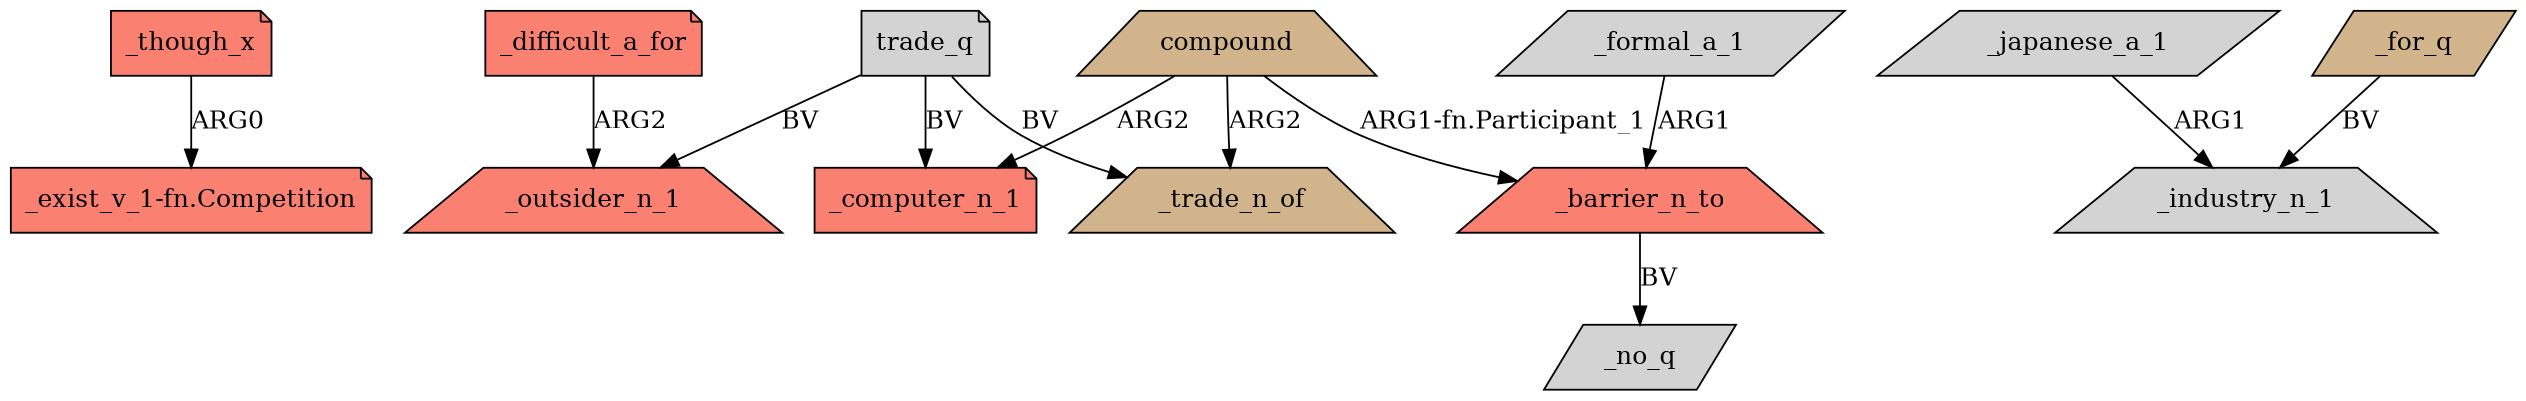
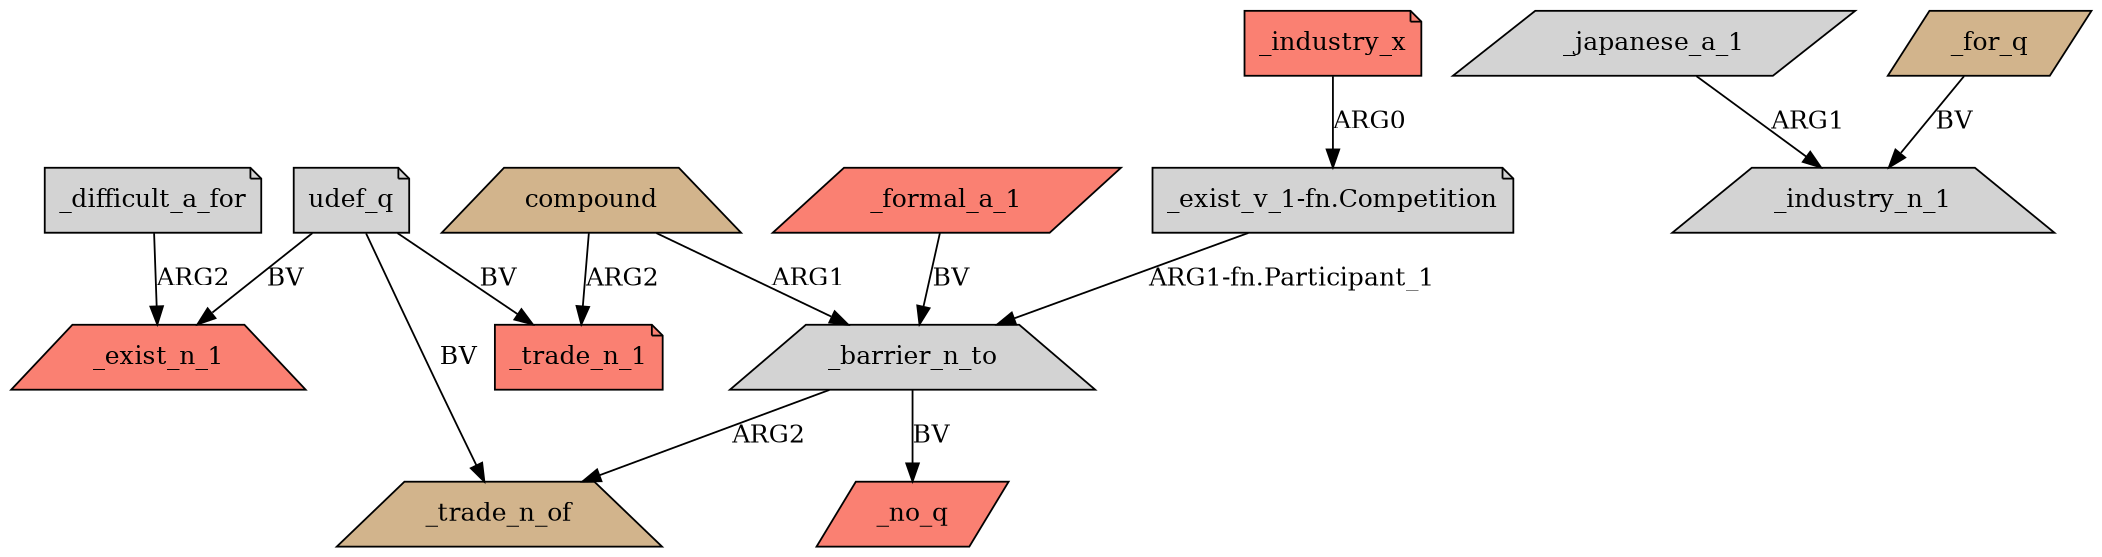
  digraph {
    node [fillcolor=salmon shape=note style=filled]
-   _though_x
-   "_exist_v_1-fn.Competition"
-   _outsider_n_1 [shape=trapezium]
-   _difficult_a_for
-   _barrier_n_to [shape=trapezium]
+   _though_x [label=_industry_x]
+   "_exist_v_1-fn.Competition" [fillcolor=lightgrey]
+   _outsider_n_1 [shape=trapezium label=_exist_n_1]
+   _difficult_a_for [fillcolor=lightgrey]
+   _barrier_n_to [fillcolor=lightgrey shape=trapezium]
    compound [fillcolor=tan shape=trapezium]
    _trade_n_of [fillcolor=tan shape=trapezium]
-   _computer_n_1
-   _no_q [fillcolor=lightgrey shape=parallelogram]
+   _computer_n_1 [label=_trade_n_1]
+   _no_q [shape=parallelogram]
    _industry_n_1 [fillcolor=lightgrey shape=trapezium]
-   _formal_a_1 [fillcolor=lightgrey shape=parallelogram]
+   _formal_a_1 [shape=parallelogram]
    _japanese_a_1 [fillcolor=lightgrey shape=parallelogram]
-   udef_q [fillcolor=lightgrey label=trade_q]
+   udef_q [fillcolor=lightgrey]
    n14 [fillcolor=tan label=_for_q shape=parallelogram]
    _though_x -> "_exist_v_1-fn.Competition" [label=ARG0]
+   "_exist_v_1-fn.Competition" -> _barrier_n_to [label="ARG1-fn.Participant_1"]
    _difficult_a_for -> _outsider_n_1 [label=ARG2]
    _barrier_n_to -> _no_q [label=BV]
-   compound -> _barrier_n_to [label="ARG1-fn.Participant_1"]
-   compound -> _trade_n_of [label=ARG2]
+   compound -> _barrier_n_to [label=ARG1]
+   _barrier_n_to -> _trade_n_of [label=ARG2]
    compound -> _computer_n_1 [label=ARG2]
-   _formal_a_1 -> _barrier_n_to [label=ARG1]
+   _formal_a_1 -> _barrier_n_to [label=BV]
    _japanese_a_1 -> _industry_n_1 [label=ARG1]
    udef_q -> _outsider_n_1 [label=BV]
    udef_q -> _trade_n_of [label=BV]
    udef_q -> _computer_n_1 [label=BV]
    n14 -> _industry_n_1 [label=BV]
  }
